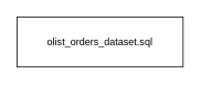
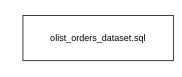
  <mxCell id="0" />
  <mxCell id="1" parent="0" />
- <mxCell id="2" value="olist_orders_dataset.sql" style="rounded=0;whiteSpace=wrap;html=1;" vertex="1" parent="1"><mxGeometry x="20" y="20" width="200" height="60" as="geometry" /></mxCell>
+ <mxCell id="2" value="olist_orders_dataset.sql" style="rounded=0;whiteSpace=wrap;html=1;" vertex="1" parent="1"><mxGeometry x="30" y="20" width="200" height="60" as="geometry" /></mxCell>
